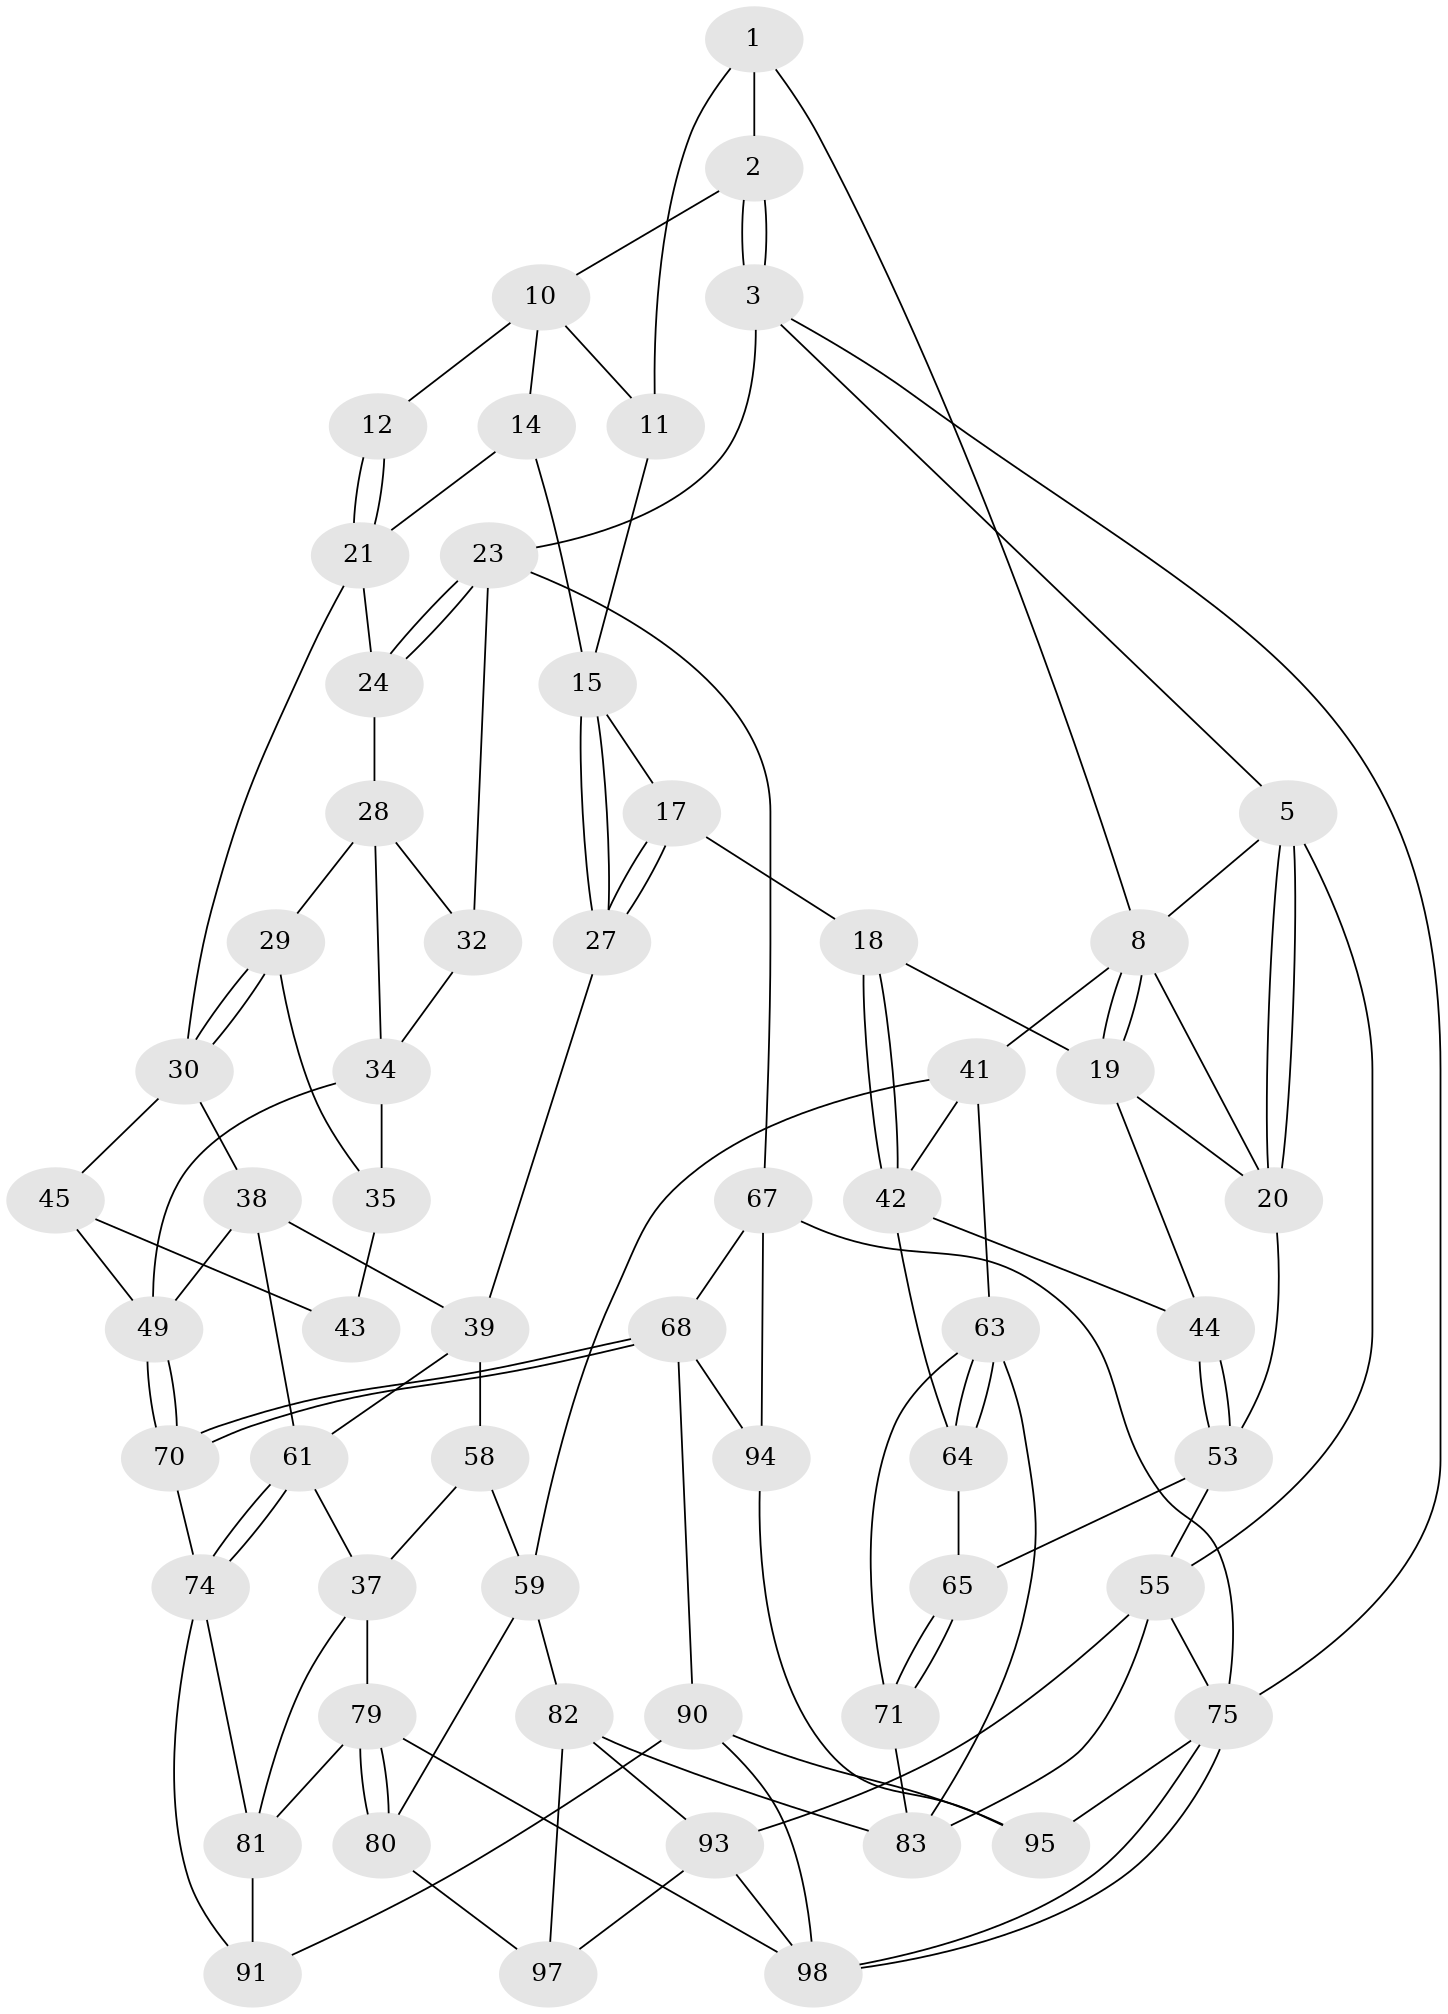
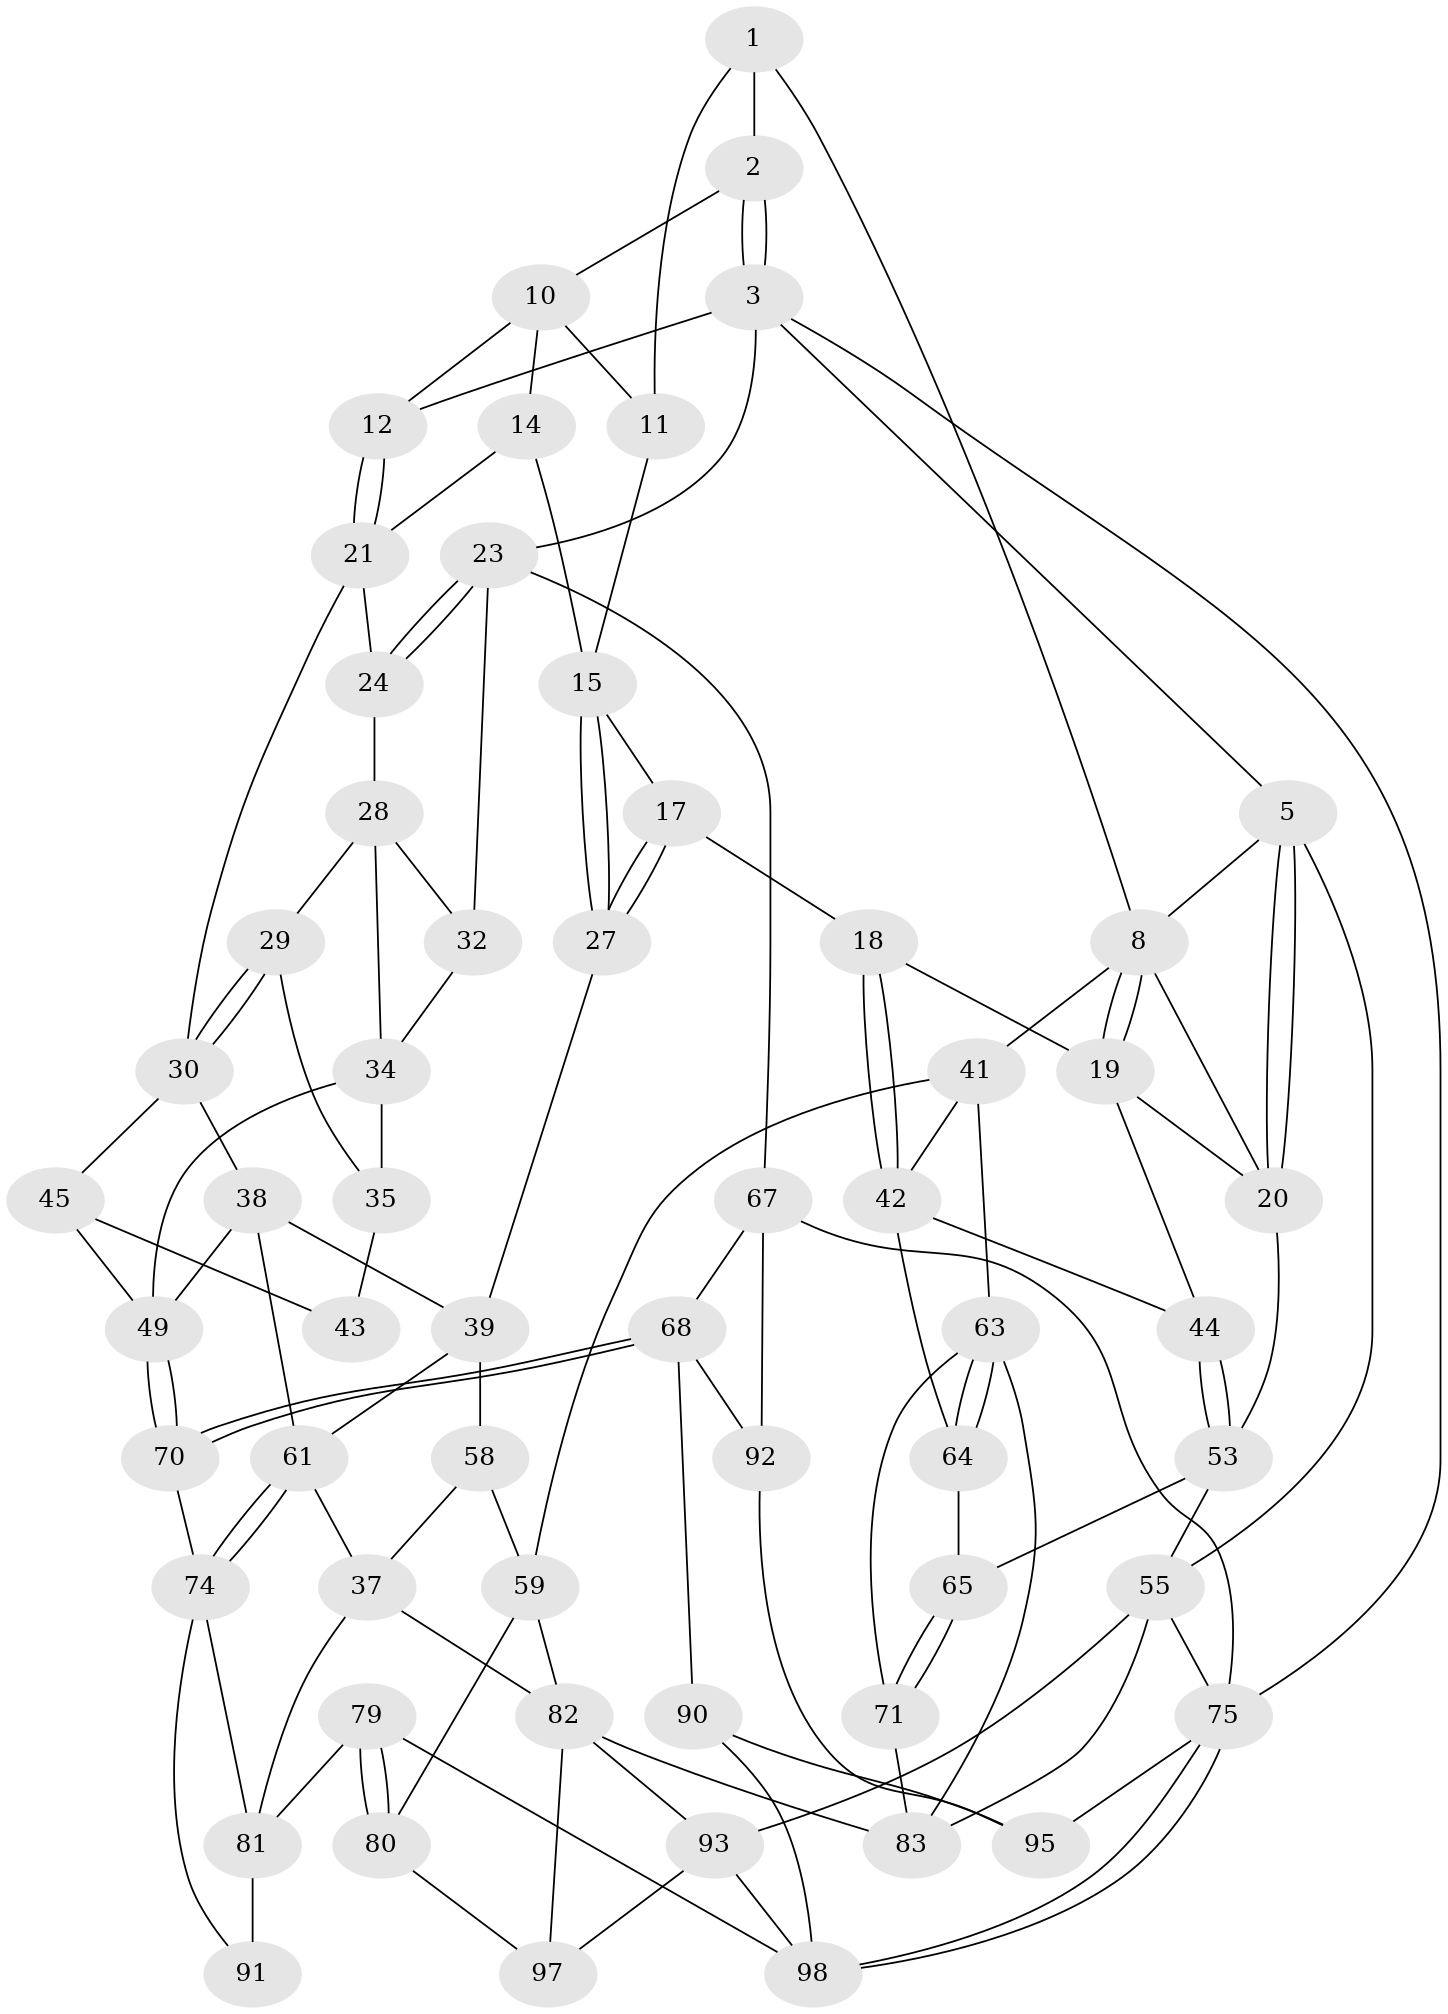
  graph {
    node [color=gray90 style=filled]
    1 [super="+7"]
    2
    8 [super="+9"]
    11
    3 [super="+4"]
    10 [super="+13"]
    20 [super="+26"]
    19 [super="+25"]
    41 [super="+60"]
    15 [super="+16"]
    5 [super="+6"]
    12
    23 [super="+31"]
    75 [super="+76"]
    14
    55 [super="+56"]
    21 [super="+22"]
    24
    32
    67 [super="+68"]
    95
    98 [super="+99"]
    53 [super="+54"]
    83 [super="+84"]
    93 [super="+100"]
    44
    17
    27 [super="+40"]
    30 [super="+37"]
    18
    39 [super="+57"]
    42 [super="+43"]
    64
    65 [super="+66"]
    28 [super="+33"]
    38 [super="+52"]
    45 [super="+51"]
    34 [super="+48"]
    n39 [label=68 super="+89"]
-   94
+   94 [label=92]
    29
    61 [super="+62"]
    58
    59 [super="+81"]
    63 [super="+73"]
    35 [super="+36"]
    49 [super="+50"]
    n48 [label=43 super="+47"]
    70
    n50 [label=37 super="+78"]
    74 [super="+85"]
    80
    82 [super="+92"]
    71 [super="+72"]
    97
    n56 [label=81 super="+87"]
    79 [super="+88"]
    91
    90 [super="+96"]
    1 -- 2
    1 -- 8
    1 -- 11
    2 -- 3
    2 -- 3
    2 -- 10
    8 -- 20
    8 -- 19
    8 -- 19
    8 -- 41
    11 -- 15
    3 -- 5
+   3 -- 12
    3 -- 23
    3 -- 75
    10 -- 11
    10 -- 12
    10 -- 14
    20 -- 53
    19 -- 20
    19 -- 44
    41 -- 42
    41 -- 59
    41 -- 63
    15 -- 17
    15 -- 27
    15 -- 27
    5 -- 8
    5 -- 20
    5 -- 20
    5 -- 55
    12 -- 21
    12 -- 21
    23 -- 24
    23 -- 24
    23 -- 32
    23 -- 67
    75 -- 95
    75 -- 98
    75 -- 98
    14 -- 15
    14 -- 21
    55 -- 75
    55 -- 83
    55 -- 93
    21 -- 24
    21 -- 30
    24 -- 28
    32 -- 34
    67 -- 75
    67 -- n39
    67 -- 94
    53 -- 55
    53 -- 65
    93 -- 98
    93 -- 97
    44 -- 53
    44 -- 53
    17 -- 27
    17 -- 27
    17 -- 18
    27 -- 39
    30 -- 38
    30 -- 45
    18 -- 19
    18 -- 42
    18 -- 42
    39 -- 61
    39 -- 58
    42 -- 44
    42 -- 64
    64 -- 65
    65 -- 71 [weight=2]
    65 -- 71
    28 -- 32
    28 -- 34
    28 -- 29
    38 -- 39
    38 -- 61
    38 -- 49
    45 -- 49
    45 -- n48 [weight=2]
    34 -- 35
    34 -- 49
    n39 -- 94
    n39 -- 70
    n39 -- 70
    n39 -- 90
    94 -- 95
    29 -- 30
    29 -- 30
    29 -- 35
    61 -- n50
    61 -- 74
    61 -- 74
    58 -- 59
    58 -- n50
    59 -- 80
    59 -- 82
    63 -- 83
    63 -- 64
    63 -- 64
    63 -- 71
    35 -- n48 [weight=2]
    49 -- 70
    49 -- 70
    70 -- 74
    n50 -- n56
-   n50 -- 79
+   n50 -- 82
    74 -- n56
    74 -- 91
    80 -- 97
    82 -- 83
    82 -- 93
    82 -- 97
    71 -- 83
    n56 -- 91
    79 -- 98
    79 -- 80
    79 -- 80
    79 -- n56
    90 -- 95
    90 -- 98
-   90 -- 91
  }
